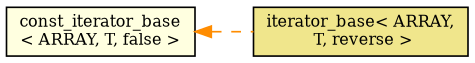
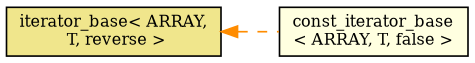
  digraph {
    rankdir=LR
    fontname="DejaVu Serif"
    node [color=black fontname="DejaVu Serif" fontsize=10 shape=record style=filled]
    n1 [fillcolor=lightyellow height=0.2 label="const_iterator_base\l\< ARRAY, T, false \>" width=0.4]
    n2 [fillcolor=khaki height=0.2 label="iterator_base\< ARRAY,\l T, reverse \>" width=0.4]
-   n1 -> n2 [color=darkorange dir=back fontname="DejaVu Serif" fontsize=10 labelfontname=Helvetica labelfontsize=10 style=dashed]
+   n2 -> n1 [color=darkorange dir=back fontname="DejaVu Serif" fontsize=10 labelfontname=Helvetica labelfontsize=10 style=dashed]
  }
